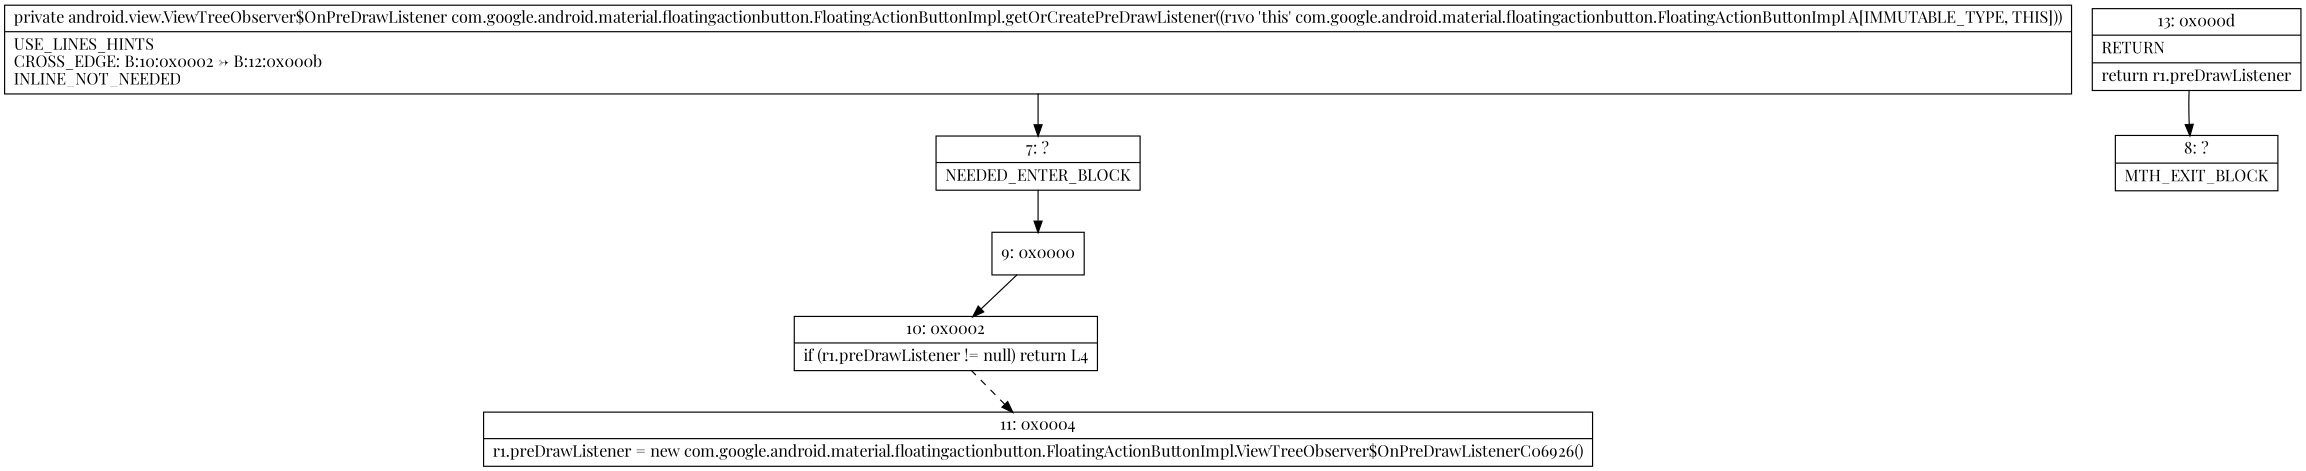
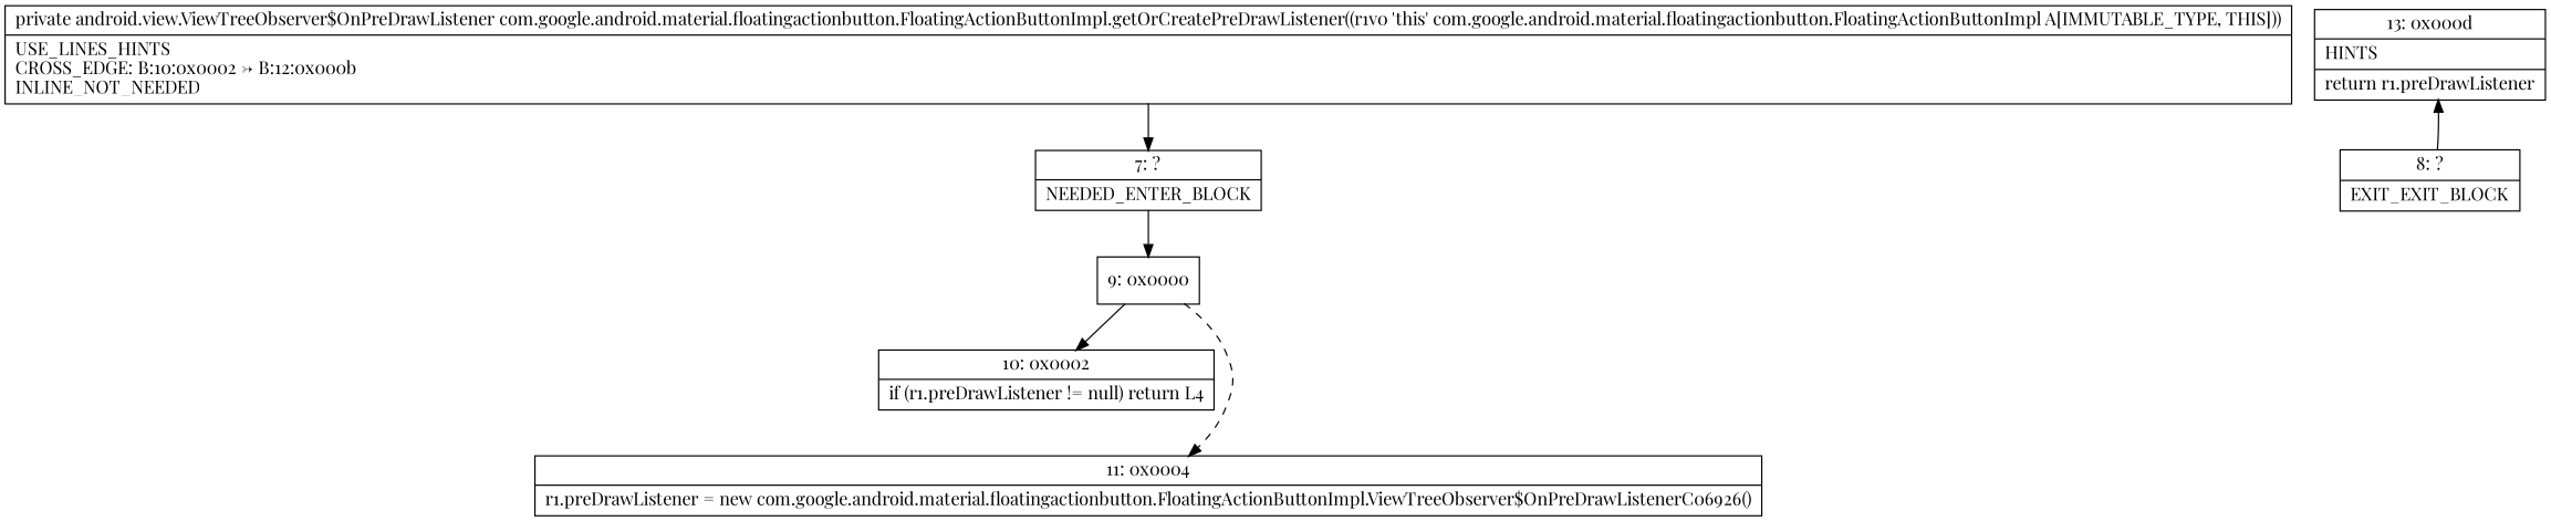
  digraph {
    fontname="Playfair Display"
    node [fontname="Playfair Display" shape=record]
    edge [fontname="Playfair Display"]
    n1 [label="{7\:\ ?|NEEDED_ENTER_BLOCK\l}"]
    n2 [label="{9\:\ 0x0000}"]
    n3 [label="{10\:\ 0x0002|if (r1.preDrawListener != null) return L4\l}"]
    n4 [label="{11\:\ 0x0004|r1.preDrawListener = new com.google.android.material.floatingactionbutton.FloatingActionButtonImpl.ViewTreeObserver$OnPreDrawListenerC06926()\l}"]
-   n5 [label="{13\:\ 0x000d|RETURN\l|return r1.preDrawListener\l}"]
-   n6 [label="{8\:\ ?|MTH_EXIT_BLOCK\l}"]
+   n5 [label="{13\:\ 0x000d|HINTS\l|return r1.preDrawListener\l}"]
+   n6 [label="{8\:\ ?|EXIT_EXIT_BLOCK\l}"]
    n7 [label="{private android.view.ViewTreeObserver$OnPreDrawListener com.google.android.material.floatingactionbutton.FloatingActionButtonImpl.getOrCreatePreDrawListener((r1v0 'this' com.google.android.material.floatingactionbutton.FloatingActionButtonImpl A[IMMUTABLE_TYPE, THIS]))  | USE_LINES_HINTS\lCROSS_EDGE: B:10:0x0002 \-\> B:12:0x000b\lINLINE_NOT_NEEDED\l}"]
    n1 -> n2
    n2 -> n3
-   n3 -> n4 [style=dashed]
-   n5 -> n6
+   n2 -> n4 [style=dashed]
+   n6 -> n5
    n7 -> n1
  }
